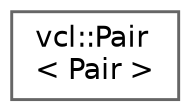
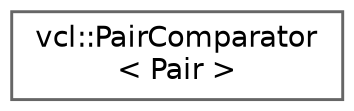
  digraph {
    rankdir=LR
-   n1 [color=grey40 fillcolor=white fontname=Helvetica fontsize=10 height=0.2 label="vcl::Pair\l\< Pair \>" shape=box style=filled width=0.4]
+   n1 [color=grey40 fillcolor=white fontname=Helvetica fontsize=10 height=0.2 label="vcl::PairComparator\l\< Pair \>" shape=box style=filled width=0.4]
  }
